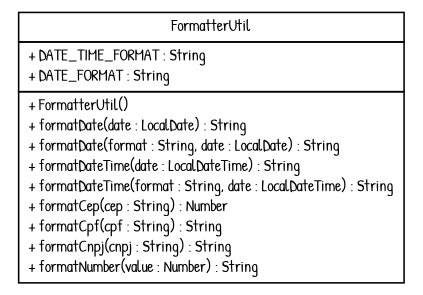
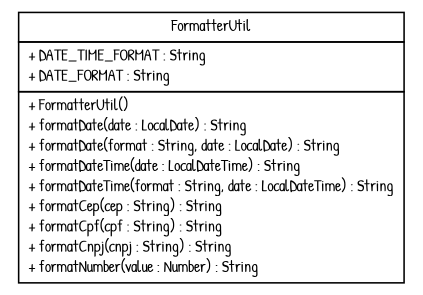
  digraph {
    nodesep=0.25
    ranksep=0.5
    fontname="Patrick Hand"
-   n1 [fontcolor=black fontname="Patrick Hand" fontsize=10.0 label=<<table title="br.gov.to.sefaz.util.formatter.FormatterUtil" border="0" cellborder="1" cellspacing="0" cellpadding="2" port="p" href="./FormatterUtil.html"> 		<tr><td><table border="0" cellspacing="0" cellpadding="1"> <tr><td align="center" balign="center"> FormatterUtil </td></tr> 		</table></td></tr> 		<tr><td><table border="0" cellspacing="0" cellpadding="1"> <tr><td align="left" balign="left"> + DATE_TIME_FORMAT : String </td></tr> <tr><td align="left" balign="left"> + DATE_FORMAT : String </td></tr> 		</table></td></tr> 		<tr><td><table border="0" cellspacing="0" cellpadding="1"> <tr><td align="left" balign="left"> + FormatterUtil() </td></tr> <tr><td align="left" balign="left"> + formatDate(date : LocalDate) : String </td></tr> <tr><td align="left" balign="left"> + formatDate(format : String, date : LocalDate) : String </td></tr> <tr><td align="left" balign="left"> + formatDateTime(date : LocalDateTime) : String </td></tr> <tr><td align="left" balign="left"> + formatDateTime(format : String, date : LocalDateTime) : String </td></tr> <tr><td align="left" balign="left"> + formatCep(cep : String) : Number </td></tr> <tr><td align="left" balign="left"> + formatCpf(cpf : String) : String </td></tr> <tr><td align="left" balign="left"> + formatCnpj(cnpj : String) : String </td></tr> <tr><td align="left" balign="left"> + formatNumber(value : Number) : String </td></tr> 		</table></td></tr> 		</table>> shape=plaintext]
+   n1 [fontcolor=black fontname="Patrick Hand" fontsize=10.0 label=<<table title="br.gov.to.sefaz.util.formatter.FormatterUtil" border="0" cellborder="1" cellspacing="0" cellpadding="2" port="p" href="./FormatterUtil.html"> 		<tr><td><table border="0" cellspacing="0" cellpadding="1"> <tr><td align="center" balign="center"> FormatterUtil </td></tr> 		</table></td></tr> 		<tr><td><table border="0" cellspacing="0" cellpadding="1"> <tr><td align="left" balign="left"> + DATE_TIME_FORMAT : String </td></tr> <tr><td align="left" balign="left"> + DATE_FORMAT : String </td></tr> 		</table></td></tr> 		<tr><td><table border="0" cellspacing="0" cellpadding="1"> <tr><td align="left" balign="left"> + FormatterUtil() </td></tr> <tr><td align="left" balign="left"> + formatDate(date : LocalDate) : String </td></tr> <tr><td align="left" balign="left"> + formatDate(format : String, date : LocalDate) : String </td></tr> <tr><td align="left" balign="left"> + formatDateTime(date : LocalDateTime) : String </td></tr> <tr><td align="left" balign="left"> + formatDateTime(format : String, date : LocalDateTime) : String </td></tr> <tr><td align="left" balign="left"> + formatCep(cep : String) : String </td></tr> <tr><td align="left" balign="left"> + formatCpf(cpf : String) : String </td></tr> <tr><td align="left" balign="left"> + formatCnpj(cnpj : String) : String </td></tr> <tr><td align="left" balign="left"> + formatNumber(value : Number) : String </td></tr> 		</table></td></tr> 		</table>> shape=plaintext]
  }
